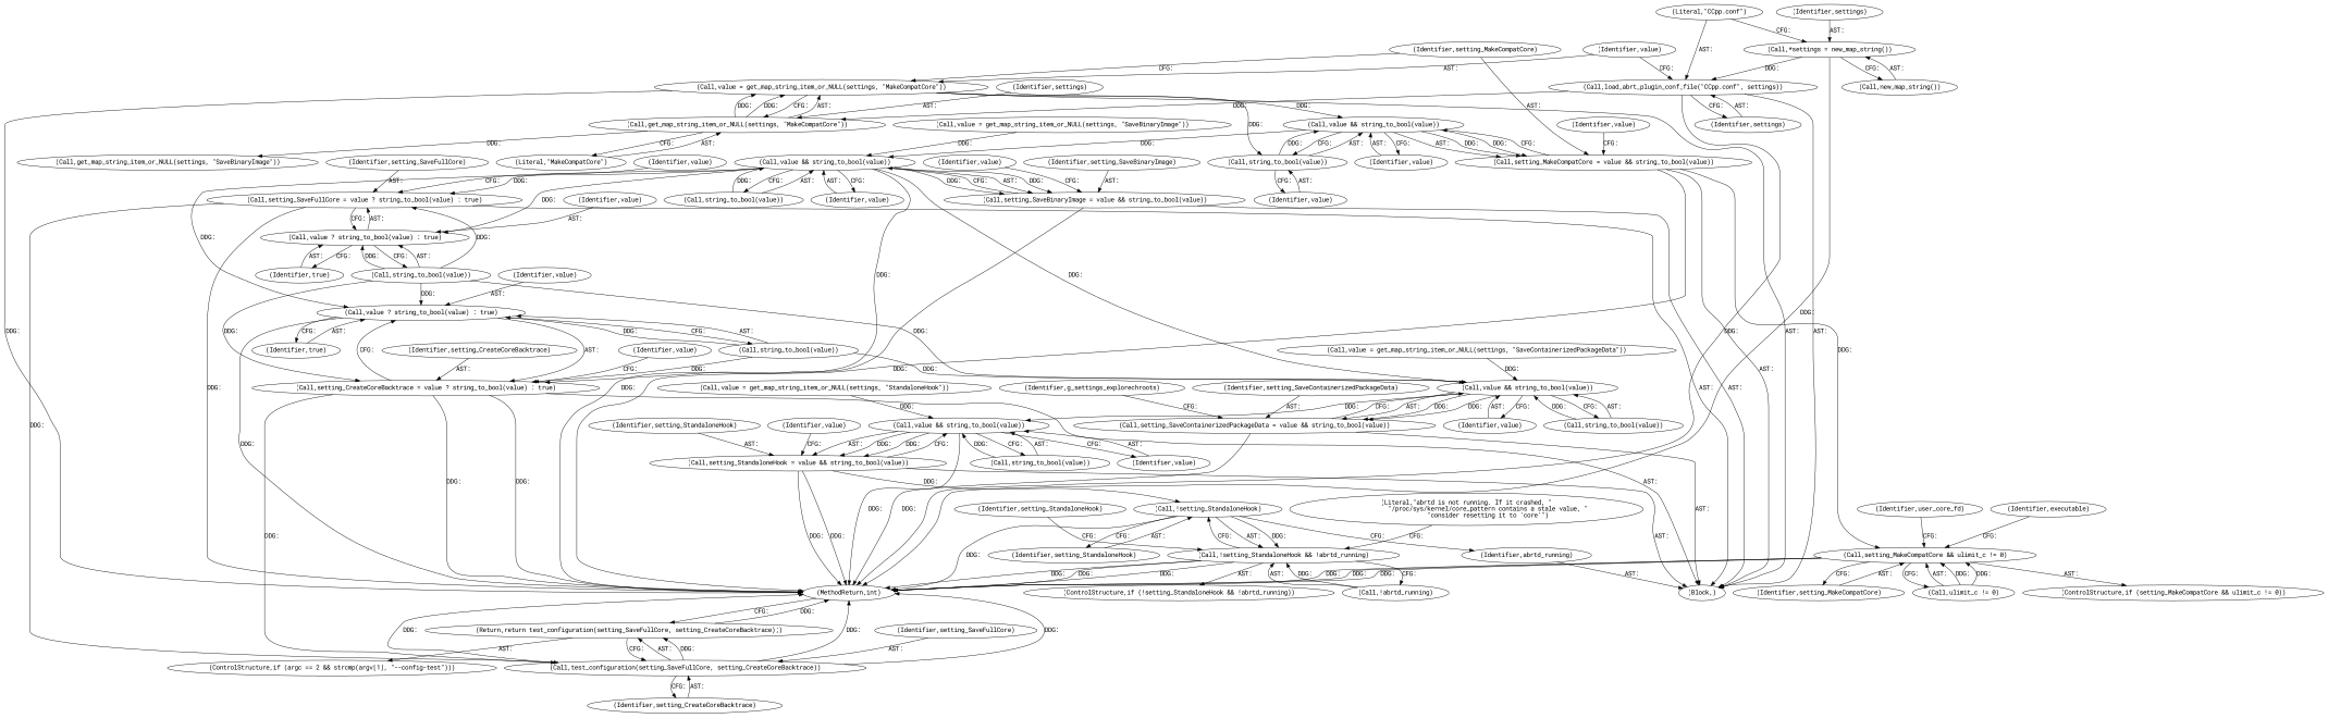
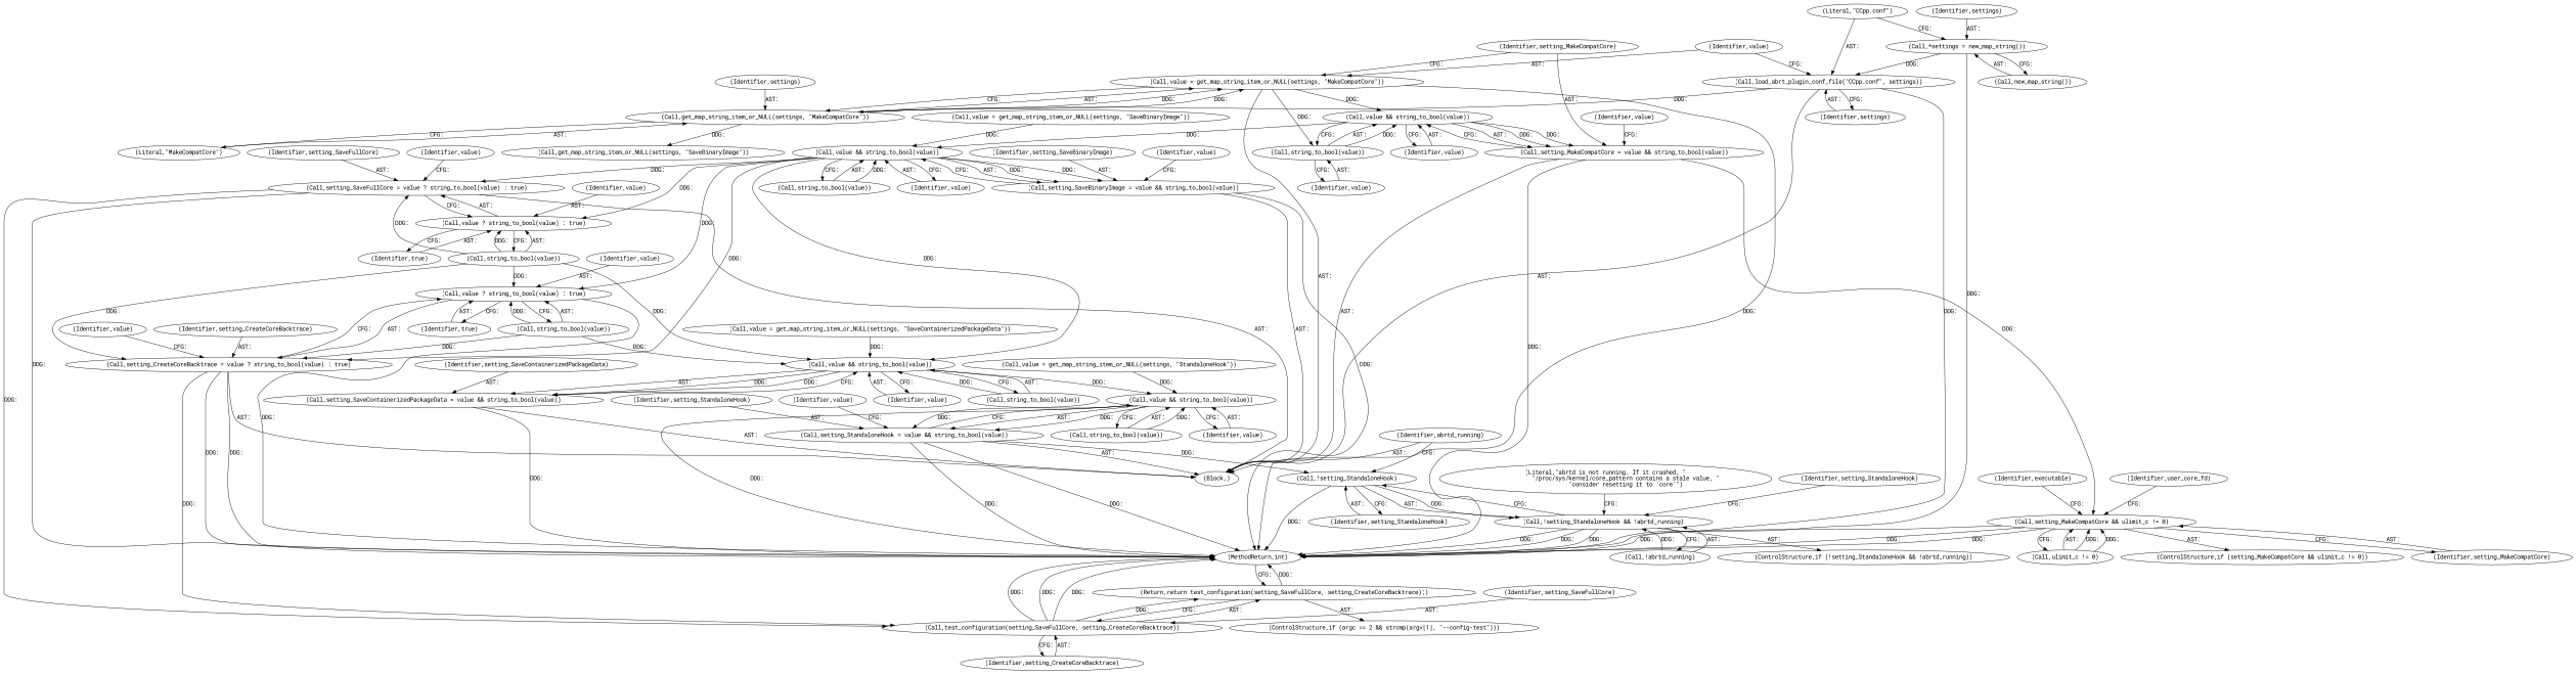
  digraph {
    fontname="Roboto Mono"
    node [fontname="Roboto Mono"]
    edge [fontname="Roboto Mono"]
    n1 [label="(Call,value && string_to_bool(value))"]
    n2 [label="(Call,string_to_bool(value))"]
    n3 [label="(Call,setting_MakeCompatCore = value && string_to_bool(value))"]
    n4 [label="(Call,value && string_to_bool(value))"]
    n5 [label="(Identifier,value)"]
    n6 [label="(Identifier,value)"]
    n7 [label="(Block,)"]
    n8 [label="(MethodReturn,int)"]
    n9 [label="(Call,setting_MakeCompatCore && ulimit_c != 0)"]
    n10 [label="(Call,setting_SaveBinaryImage = value && string_to_bool(value))"]
    n11 [label="(Call,setting_SaveFullCore = value ? string_to_bool(value) : true)"]
    n12 [label="(Call,value ? string_to_bool(value) : true)"]
    n13 [label="(Call,setting_CreateCoreBacktrace = value ? string_to_bool(value) : true)"]
    n14 [label="(Call,value ? string_to_bool(value) : true)"]
    n15 [label="(Call,value && string_to_bool(value))"]
    n16 [label="(Call,string_to_bool(value))"]
    n17 [label="(Identifier,value)"]
    n18 [label="(Call,value = get_map_string_item_or_NULL(settings, \"MakeCompatCore\"))"]
    n19 [label="(Call,get_map_string_item_or_NULL(settings, \"MakeCompatCore\"))"]
    n20 [label="(Call,get_map_string_item_or_NULL(settings, \"SaveBinaryImage\"))"]
    n21 [label="(Literal,\"MakeCompatCore\")"]
    n22 [label="(Return,return test_configuration(setting_SaveFullCore, setting_CreateCoreBacktrace);)"]
    n23 [label="(Call,load_abrt_plugin_conf_file(\"CCpp.conf\", settings))"]
    n24 [label="(Identifier,settings)"]
    n25 [label="(Call,*settings = new_map_string())"]
    n26 [label="(Call,new_map_string())"]
    n27 [label="(Identifier,setting_MakeCompatCore)"]
    n28 [label="(Call,ulimit_c != 0)"]
    n29 [label="(ControlStructure,if (setting_MakeCompatCore && ulimit_c != 0))"]
    n30 [label="(Call,test_configuration(setting_SaveFullCore, setting_CreateCoreBacktrace))"]
    n31 [label="(Identifier,true)"]
    n32 [label="(Call,string_to_bool(value))"]
    n33 [label="(Call,string_to_bool(value))"]
    n34 [label="(Identifier,true)"]
    n35 [label="(Call,setting_SaveContainerizedPackageData = value && string_to_bool(value))"]
    n36 [label="(Call,value && string_to_bool(value))"]
    n37 [label="(Call,string_to_bool(value))"]
    n38 [label="(Identifier,value)"]
    n39 [label="(Identifier,setting_CreateCoreBacktrace)"]
    n40 [label="(ControlStructure,if (argc == 2 && strcmp(argv[1], \"--config-test\")))"]
    n41 [label="(Call,setting_StandaloneHook = value && string_to_bool(value))"]
    n42 [label="(Call,string_to_bool(value))"]
    n43 [label="(Identifier,value)"]
    n44 [label="(Call,!setting_StandaloneHook)"]
    n45 [label="(Call,!setting_StandaloneHook && !abrtd_running)"]
    n46 [label="(Identifier,setting_StandaloneHook)"]
    n47 [label="(Call,!abrtd_running)"]
    n48 [label="(ControlStructure,if (!setting_StandaloneHook && !abrtd_running))"]
-   n49 [label="(Identifier,g_settings_explorechroots)"]
    n50 [label="(Identifier,value)"]
    n51 [label="(Identifier,value)"]
    n52 [label="(Identifier,setting_SaveBinaryImage)"]
    n53 [label="(Identifier,setting_MakeCompatCore)"]
    n54 [label="(Identifier,setting_SaveContainerizedPackageData)"]
    n55 [label="(Identifier,setting_StandaloneHook)"]
    n56 [label="(Identifier,executable)"]
    n57 [label="(Identifier,setting_SaveFullCore)"]
    n58 [label="(Identifier,value)"]
    n59 [label="(Call,value = get_map_string_item_or_NULL(settings, \"StandaloneHook\"))"]
    n60 [label="(Identifier,user_core_fd)"]
    n61 [label="(Identifier,value)"]
    n62 [label="(Call,value = get_map_string_item_or_NULL(settings, \"SaveContainerizedPackageData\"))"]
    n63 [label="(Identifier,value)"]
    n64 [label="(Literal,\"abrtd is not running. If it crashed, \"\n            \"/proc/sys/kernel/core_pattern contains a stale value, \"\n            \"consider resetting it to 'core'\")"]
    n65 [label="(Identifier,abrtd_running)"]
    n66 [label="(Identifier,value)"]
    n67 [label="(Identifier,setting_StandaloneHook)"]
    n68 [label="(Identifier,setting_SaveFullCore)"]
    n69 [label="(Literal,\"CCpp.conf\")"]
    n70 [label="(Identifier,settings)"]
    n71 [label="(Identifier,value)"]
    n72 [label="(Call,value = get_map_string_item_or_NULL(settings, \"SaveBinaryImage\"))"]
    n73 [label="(Identifier,setting_CreateCoreBacktrace)"]
    n74 [label="(Identifier,settings)"]
    n75 [label="(Identifier,value)"]
    n1 -> n2 [label="CFG: "]
    n1 -> n3 [label="AST: "]
    n1 -> n3 [label="DDG: "]
    n1 -> n3 [label="DDG: "]
    n1 -> n4 [label="DDG: "]
    n1 -> n5 [label="CFG: "]
    n2 -> n1 [label="AST: "]
    n2 -> n1 [label="DDG: "]
    n2 -> n6 [label="CFG: "]
    n3 -> n1 [label="CFG: "]
    n3 -> n7 [label="AST: "]
    n3 -> n8 [label="DDG: "]
    n3 -> n9 [label="DDG: "]
    n4 -> n10 [label="AST: "]
    n4 -> n10 [label="DDG: "]
    n4 -> n10 [label="DDG: "]
    n4 -> n11 [label="DDG: "]
    n4 -> n12 [label="DDG: "]
    n4 -> n13 [label="DDG: "]
    n4 -> n14 [label="DDG: "]
    n4 -> n15 [label="DDG: "]
    n4 -> n16 [label="CFG: "]
    n4 -> n17 [label="CFG: "]
    n5 -> n1 [label="AST: "]
    n6 -> n2 [label="AST: "]
    n8 -> n22 [label="CFG: "]
    n9 -> n8 [label="DDG: "]
    n9 -> n8 [label="DDG: "]
    n9 -> n8 [label="DDG: "]
    n9 -> n27 [label="CFG: "]
    n9 -> n28 [label="CFG: "]
    n9 -> n29 [label="AST: "]
    n10 -> n4 [label="CFG: "]
    n10 -> n7 [label="AST: "]
    n10 -> n8 [label="DDG: "]
    n11 -> n7 [label="AST: "]
    n11 -> n8 [label="DDG: "]
    n11 -> n12 [label="CFG: "]
    n11 -> n30 [label="DDG: "]
    n12 -> n11 [label="AST: "]
    n12 -> n31 [label="CFG: "]
    n12 -> n32 [label="CFG: "]
    n13 -> n7 [label="AST: "]
    n13 -> n8 [label="DDG: "]
    n13 -> n8 [label="DDG: "]
    n13 -> n14 [label="CFG: "]
    n13 -> n30 [label="DDG: "]
    n14 -> n8 [label="DDG: "]
    n14 -> n13 [label="AST: "]
    n14 -> n33 [label="CFG: "]
    n14 -> n34 [label="CFG: "]
    n15 -> n35 [label="AST: "]
    n15 -> n35 [label="DDG: "]
    n15 -> n35 [label="DDG: "]
    n15 -> n36 [label="DDG: "]
    n15 -> n37 [label="CFG: "]
    n15 -> n38 [label="CFG: "]
    n16 -> n4 [label="AST: "]
    n16 -> n4 [label="DDG: "]
    n17 -> n4 [label="AST: "]
    n18 -> n1 [label="DDG: "]
    n18 -> n2 [label="DDG: "]
    n18 -> n7 [label="AST: "]
    n18 -> n8 [label="DDG: "]
    n18 -> n19 [label="CFG: "]
    n19 -> n18 [label="AST: "]
    n19 -> n18 [label="DDG: "]
    n19 -> n18 [label="DDG: "]
    n19 -> n20 [label="DDG: "]
    n19 -> n21 [label="CFG: "]
    n21 -> n19 [label="AST: "]
    n22 -> n8 [label="DDG: "]
    n22 -> n30 [label="CFG: "]
    n22 -> n40 [label="AST: "]
    n23 -> n7 [label="AST: "]
    n23 -> n8 [label="DDG: "]
    n23 -> n19 [label="DDG: "]
    n23 -> n24 [label="CFG: "]
    n24 -> n23 [label="AST: "]
    n25 -> n8 [label="DDG: "]
    n25 -> n23 [label="DDG: "]
    n25 -> n26 [label="CFG: "]
    n26 -> n25 [label="AST: "]
    n27 -> n9 [label="AST: "]
    n28 -> n9 [label="AST: "]
    n28 -> n9 [label="DDG: "]
    n28 -> n9 [label="DDG: "]
    n30 -> n8 [label="DDG: "]
    n30 -> n8 [label="DDG: "]
    n30 -> n8 [label="DDG: "]
    n30 -> n22 [label="AST: "]
    n30 -> n22 [label="DDG: "]
    n30 -> n39 [label="CFG: "]
    n31 -> n12 [label="AST: "]
    n32 -> n11 [label="DDG: "]
    n32 -> n12 [label="AST: "]
    n32 -> n12 [label="DDG: "]
    n32 -> n13 [label="DDG: "]
    n32 -> n14 [label="DDG: "]
    n32 -> n15 [label="DDG: "]
    n33 -> n13 [label="DDG: "]
    n33 -> n14 [label="AST: "]
    n33 -> n14 [label="DDG: "]
    n33 -> n15 [label="DDG: "]
    n34 -> n14 [label="AST: "]
    n35 -> n7 [label="AST: "]
    n35 -> n8 [label="DDG: "]
    n35 -> n15 [label="CFG: "]
    n36 -> n8 [label="DDG: "]
    n36 -> n41 [label="AST: "]
    n36 -> n41 [label="DDG: "]
    n36 -> n41 [label="DDG: "]
    n36 -> n42 [label="CFG: "]
    n36 -> n43 [label="CFG: "]
    n37 -> n15 [label="AST: "]
    n37 -> n15 [label="DDG: "]
    n38 -> n15 [label="AST: "]
    n39 -> n30 [label="AST: "]
    n41 -> n7 [label="AST: "]
    n41 -> n8 [label="DDG: "]
    n41 -> n8 [label="DDG: "]
    n41 -> n36 [label="CFG: "]
    n41 -> n44 [label="DDG: "]
    n42 -> n36 [label="AST: "]
    n42 -> n36 [label="DDG: "]
    n43 -> n36 [label="AST: "]
    n44 -> n8 [label="DDG: "]
    n44 -> n45 [label="AST: "]
    n44 -> n45 [label="DDG: "]
    n44 -> n46 [label="CFG: "]
    n45 -> n8 [label="DDG: "]
    n45 -> n8 [label="DDG: "]
    n45 -> n8 [label="DDG: "]
    n45 -> n44 [label="CFG: "]
    n45 -> n47 [label="CFG: "]
    n45 -> n48 [label="AST: "]
    n46 -> n44 [label="AST: "]
    n47 -> n45 [label="AST: "]
    n47 -> n45 [label="DDG: "]
-   n49 -> n35 [label="CFG: "]
    n50 -> n10 [label="CFG: "]
    n51 -> n41 [label="CFG: "]
    n52 -> n10 [label="AST: "]
    n53 -> n3 [label="AST: "]
    n53 -> n18 [label="CFG: "]
    n54 -> n35 [label="AST: "]
    n55 -> n41 [label="AST: "]
    n56 -> n9 [label="CFG: "]
    n57 -> n30 [label="AST: "]
    n58 -> n12 [label="AST: "]
    n59 -> n36 [label="DDG: "]
    n60 -> n9 [label="CFG: "]
    n61 -> n3 [label="CFG: "]
    n62 -> n15 [label="DDG: "]
    n63 -> n13 [label="CFG: "]
    n64 -> n45 [label="CFG: "]
    n65 -> n7 [label="AST: "]
-   n44 -> n65 [label="CFG: "]
+   n65 -> n44 [label="CFG: "]
    n66 -> n14 [label="AST: "]
    n67 -> n45 [label="CFG: "]
    n68 -> n11 [label="AST: "]
    n69 -> n23 [label="AST: "]
    n69 -> n25 [label="CFG: "]
    n70 -> n25 [label="AST: "]
    n71 -> n11 [label="CFG: "]
    n72 -> n4 [label="DDG: "]
    n73 -> n13 [label="AST: "]
    n74 -> n19 [label="AST: "]
    n75 -> n18 [label="AST: "]
    n75 -> n23 [label="CFG: "]
  }
